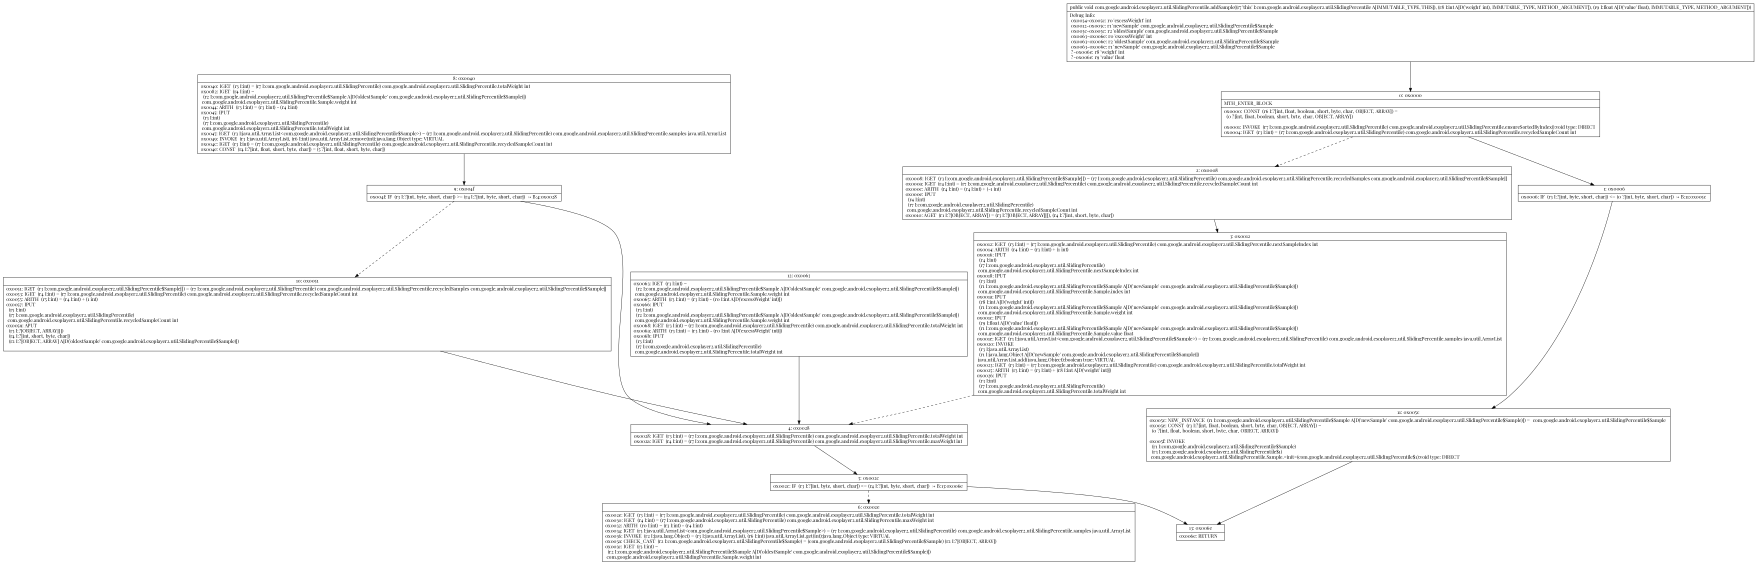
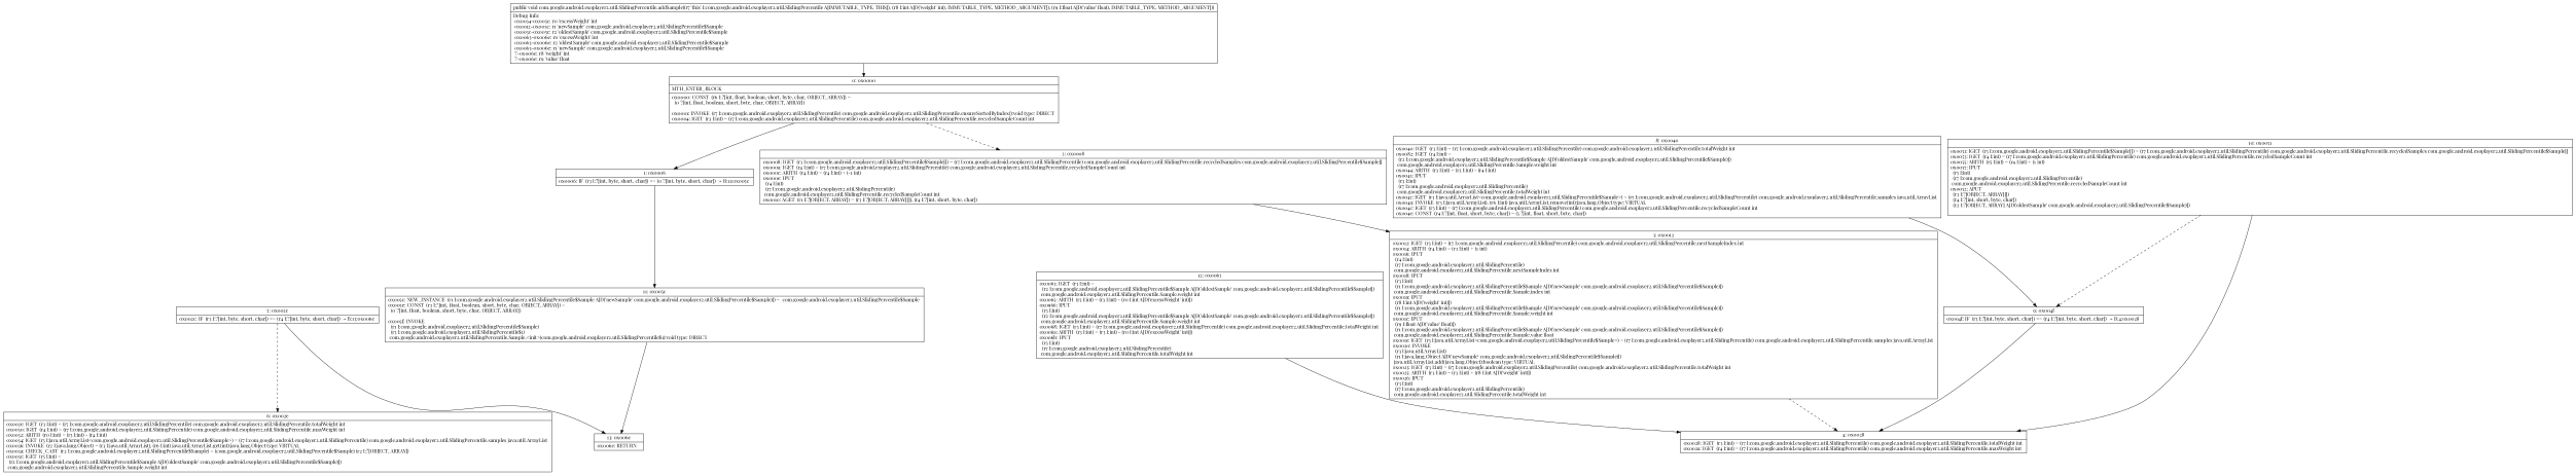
  digraph {
    fontname="Playfair Display"
    node [fontname="Playfair Display" shape=record]
    edge [fontname="Playfair Display"]
    n1 [label="{0\:\ 0x0000|MTH_ENTER_BLOCK\l|0x0000: CONST  (r6 I:?[int, float, boolean, short, byte, char, OBJECT, ARRAY]) = \l  (0 ?[int, float, boolean, short, byte, char, OBJECT, ARRAY])\l \l0x0001: INVOKE  (r7 I:com.google.android.exoplayer2.util.SlidingPercentile) com.google.android.exoplayer2.util.SlidingPercentile.ensureSortedByIndex():void type: DIRECT \l0x0004: IGET  (r3 I:int) = (r7 I:com.google.android.exoplayer2.util.SlidingPercentile) com.google.android.exoplayer2.util.SlidingPercentile.recycledSampleCount int \l}"]
    n2 [label="{1\:\ 0x0006|0x0006: IF  (r3 I:?[int, byte, short, char]) \<= (0 ?[int, byte, short, char])  \-\> B:11:0x005c \l}"]
    n3 [label="{2\:\ 0x0008|0x0008: IGET  (r3 I:com.google.android.exoplayer2.util.SlidingPercentile$Sample[]) = (r7 I:com.google.android.exoplayer2.util.SlidingPercentile) com.google.android.exoplayer2.util.SlidingPercentile.recycledSamples com.google.android.exoplayer2.util.SlidingPercentile$Sample[] \l0x000a: IGET  (r4 I:int) = (r7 I:com.google.android.exoplayer2.util.SlidingPercentile) com.google.android.exoplayer2.util.SlidingPercentile.recycledSampleCount int \l0x000c: ARITH  (r4 I:int) = (r4 I:int) + (\-1 int) \l0x000e: IPUT  \l  (r4 I:int)\l  (r7 I:com.google.android.exoplayer2.util.SlidingPercentile)\l com.google.android.exoplayer2.util.SlidingPercentile.recycledSampleCount int \l0x0010: AGET  (r1 I:?[OBJECT, ARRAY]) = (r3 I:?[OBJECT, ARRAY][]), (r4 I:?[int, short, byte, char]) \l}"]
    n4 [label="{11\:\ 0x005c|0x005c: NEW_INSTANCE  (r1 I:com.google.android.exoplayer2.util.SlidingPercentile$Sample A[D('newSample' com.google.android.exoplayer2.util.SlidingPercentile$Sample)]) =  com.google.android.exoplayer2.util.SlidingPercentile$Sample \l0x005e: CONST  (r3 I:?[int, float, boolean, short, byte, char, OBJECT, ARRAY]) = \l  (0 ?[int, float, boolean, short, byte, char, OBJECT, ARRAY])\l \l0x005f: INVOKE  \l  (r1 I:com.google.android.exoplayer2.util.SlidingPercentile$Sample)\l  (r3 I:com.google.android.exoplayer2.util.SlidingPercentile$1)\l com.google.android.exoplayer2.util.SlidingPercentile.Sample.\<init\>(com.google.android.exoplayer2.util.SlidingPercentile$1):void type: DIRECT \l}"]
    n5 [label="{3\:\ 0x0012|0x0012: IGET  (r3 I:int) = (r7 I:com.google.android.exoplayer2.util.SlidingPercentile) com.google.android.exoplayer2.util.SlidingPercentile.nextSampleIndex int \l0x0014: ARITH  (r4 I:int) = (r3 I:int) + (1 int) \l0x0016: IPUT  \l  (r4 I:int)\l  (r7 I:com.google.android.exoplayer2.util.SlidingPercentile)\l com.google.android.exoplayer2.util.SlidingPercentile.nextSampleIndex int \l0x0018: IPUT  \l  (r3 I:int)\l  (r1 I:com.google.android.exoplayer2.util.SlidingPercentile$Sample A[D('newSample' com.google.android.exoplayer2.util.SlidingPercentile$Sample)])\l com.google.android.exoplayer2.util.SlidingPercentile.Sample.index int \l0x001a: IPUT  \l  (r8 I:int A[D('weight' int)])\l  (r1 I:com.google.android.exoplayer2.util.SlidingPercentile$Sample A[D('newSample' com.google.android.exoplayer2.util.SlidingPercentile$Sample)])\l com.google.android.exoplayer2.util.SlidingPercentile.Sample.weight int \l0x001c: IPUT  \l  (r9 I:float A[D('value' float)])\l  (r1 I:com.google.android.exoplayer2.util.SlidingPercentile$Sample A[D('newSample' com.google.android.exoplayer2.util.SlidingPercentile$Sample)])\l com.google.android.exoplayer2.util.SlidingPercentile.Sample.value float \l0x001e: IGET  (r3 I:java.util.ArrayList\<com.google.android.exoplayer2.util.SlidingPercentile$Sample\>) = (r7 I:com.google.android.exoplayer2.util.SlidingPercentile) com.google.android.exoplayer2.util.SlidingPercentile.samples java.util.ArrayList \l0x0020: INVOKE  \l  (r3 I:java.util.ArrayList)\l  (r1 I:java.lang.Object A[D('newSample' com.google.android.exoplayer2.util.SlidingPercentile$Sample)])\l java.util.ArrayList.add(java.lang.Object):boolean type: VIRTUAL \l0x0023: IGET  (r3 I:int) = (r7 I:com.google.android.exoplayer2.util.SlidingPercentile) com.google.android.exoplayer2.util.SlidingPercentile.totalWeight int \l0x0025: ARITH  (r3 I:int) = (r3 I:int) + (r8 I:int A[D('weight' int)]) \l0x0026: IPUT  \l  (r3 I:int)\l  (r7 I:com.google.android.exoplayer2.util.SlidingPercentile)\l com.google.android.exoplayer2.util.SlidingPercentile.totalWeight int \l}"]
    n6 [label="{13\:\ 0x006e|0x006e: RETURN   \l}"]
    n7 [label="{4\:\ 0x0028|0x0028: IGET  (r3 I:int) = (r7 I:com.google.android.exoplayer2.util.SlidingPercentile) com.google.android.exoplayer2.util.SlidingPercentile.totalWeight int \l0x002a: IGET  (r4 I:int) = (r7 I:com.google.android.exoplayer2.util.SlidingPercentile) com.google.android.exoplayer2.util.SlidingPercentile.maxWeight int \l}"]
    n8 [label="{5\:\ 0x002c|0x002c: IF  (r3 I:?[int, byte, short, char]) \<= (r4 I:?[int, byte, short, char])  \-\> B:13:0x006e \l}"]
    n9 [label="{6\:\ 0x002e|0x002e: IGET  (r3 I:int) = (r7 I:com.google.android.exoplayer2.util.SlidingPercentile) com.google.android.exoplayer2.util.SlidingPercentile.totalWeight int \l0x0030: IGET  (r4 I:int) = (r7 I:com.google.android.exoplayer2.util.SlidingPercentile) com.google.android.exoplayer2.util.SlidingPercentile.maxWeight int \l0x0032: ARITH  (r0 I:int) = (r3 I:int) \- (r4 I:int) \l0x0034: IGET  (r3 I:java.util.ArrayList\<com.google.android.exoplayer2.util.SlidingPercentile$Sample\>) = (r7 I:com.google.android.exoplayer2.util.SlidingPercentile) com.google.android.exoplayer2.util.SlidingPercentile.samples java.util.ArrayList \l0x0036: INVOKE  (r2 I:java.lang.Object) = (r3 I:java.util.ArrayList), (r6 I:int) java.util.ArrayList.get(int):java.lang.Object type: VIRTUAL \l0x003a: CHECK_CAST  (r2 I:com.google.android.exoplayer2.util.SlidingPercentile$Sample) = (com.google.android.exoplayer2.util.SlidingPercentile$Sample) (r2 I:?[OBJECT, ARRAY]) \l0x003c: IGET  (r3 I:int) = \l  (r2 I:com.google.android.exoplayer2.util.SlidingPercentile$Sample A[D('oldestSample' com.google.android.exoplayer2.util.SlidingPercentile$Sample)])\l com.google.android.exoplayer2.util.SlidingPercentile.Sample.weight int \l}"]
    n10 [label="{8\:\ 0x0040|0x0040: IGET  (r3 I:int) = (r7 I:com.google.android.exoplayer2.util.SlidingPercentile) com.google.android.exoplayer2.util.SlidingPercentile.totalWeight int \l0x0082: IGET  (r4 I:int) = \l  (r2 I:com.google.android.exoplayer2.util.SlidingPercentile$Sample A[D('oldestSample' com.google.android.exoplayer2.util.SlidingPercentile$Sample)])\l com.google.android.exoplayer2.util.SlidingPercentile.Sample.weight int \l0x0044: ARITH  (r3 I:int) = (r3 I:int) \- (r4 I:int) \l0x0045: IPUT  \l  (r3 I:int)\l  (r7 I:com.google.android.exoplayer2.util.SlidingPercentile)\l com.google.android.exoplayer2.util.SlidingPercentile.totalWeight int \l0x0047: IGET  (r3 I:java.util.ArrayList\<com.google.android.exoplayer2.util.SlidingPercentile$Sample\>) = (r7 I:com.google.android.exoplayer2.util.SlidingPercentile) com.google.android.exoplayer2.util.SlidingPercentile.samples java.util.ArrayList \l0x0049: INVOKE  (r3 I:java.util.ArrayList), (r6 I:int) java.util.ArrayList.remove(int):java.lang.Object type: VIRTUAL \l0x004c: IGET  (r3 I:int) = (r7 I:com.google.android.exoplayer2.util.SlidingPercentile) com.google.android.exoplayer2.util.SlidingPercentile.recycledSampleCount int \l0x004e: CONST  (r4 I:?[int, float, short, byte, char]) = (5 ?[int, float, short, byte, char]) \l}"]
    n11 [label="{9\:\ 0x004f|0x004f: IF  (r3 I:?[int, byte, short, char]) \>= (r4 I:?[int, byte, short, char])  \-\> B:4:0x0028 \l}"]
    n12 [label="{12\:\ 0x0063|0x0063: IGET  (r3 I:int) = \l  (r2 I:com.google.android.exoplayer2.util.SlidingPercentile$Sample A[D('oldestSample' com.google.android.exoplayer2.util.SlidingPercentile$Sample)])\l com.google.android.exoplayer2.util.SlidingPercentile.Sample.weight int \l0x0065: ARITH  (r3 I:int) = (r3 I:int) \- (r0 I:int A[D('excessWeight' int)]) \l0x0966: IPUT  \l  (r3 I:int)\l  (r2 I:com.google.android.exoplayer2.util.SlidingPercentile$Sample A[D('oldestSample' com.google.android.exoplayer2.util.SlidingPercentile$Sample)])\l com.google.android.exoplayer2.util.SlidingPercentile.Sample.weight int \l0x0068: IGET  (r3 I:int) = (r7 I:com.google.android.exoplayer2.util.SlidingPercentile) com.google.android.exoplayer2.util.SlidingPercentile.totalWeight int \l0x006a: ARITH  (r3 I:int) = (r3 I:int) \- (r0 I:int A[D('excessWeight' int)]) \l0x006b: IPUT  \l  (r3 I:int)\l  (r7 I:com.google.android.exoplayer2.util.SlidingPercentile)\l com.google.android.exoplayer2.util.SlidingPercentile.totalWeight int \l}"]
-   n13 [label="{10\:\ 0x0051|0x0051: IGET  (r3 I:com.google.android.exoplayer2.util.SlidingPercentile$Sample[]) = (r7 I:com.google.android.exoplayer2.util.SlidingPercentile) com.google.android.exoplayer2.util.SlidingPercentile.recycledSamples com.google.android.exoplayer2.util.SlidingPercentile$Sample[] \l0x0053: IGET  (r4 I:int) = (r7 I:com.google.android.exoplayer2.util.SlidingPercentile) com.google.android.exoplayer2.util.SlidingPercentile.recycledSampleCount int \l0x0055: ARITH  (r5 I:int) = (r4 I:int) + (1 int) \l0x0057: IPUT  \l  (r5 I:int)\l  (r7 I:com.google.android.exoplayer2.util.SlidingPercentile)\l com.google.android.exoplayer2.util.SlidingPercentile.recycledSampleCount int \l0x0059: APUT  \l  (r3 I:?[OBJECT, ARRAY][])\l  (r4 I:?[int, short, byte, char])\l  (r2 I:?[OBJECT, ARRAY] A[D('oldestSample' com.google.android.exoplayer2.util.SlidingPercentile$Sample)])\l \l}"]
+   n13 [label="{10\:\ 0x0051|0x0051: IGET  (r3 I:com.google.android.exoplayer2.util.SlidingPercentile$Sample[]) = (r7 I:com.google.android.exoplayer2.util.SlidingPercentile) com.google.android.exoplayer2.util.SlidingPercentile.recycledSamples com.google.android.exoplayer2.util.SlidingPercentile$Sample[] \l0x0053: IGET  (r4 I:int) = (r7 I:com.google.android.exoplayer2.util.SlidingPercentile) com.google.android.exoplayer2.util.SlidingPercentile.recycledSampleCount int \l0x0055: ARITH  (r5 I:int) = (r4 I:int) + (1 int) \l0x0057: IPUT  \l  (r5 I:int)\l  (r7 I:com.google.android.exoplayer2.util.SlidingPercentile)\l com.google.android.exoplayer2.util.SlidingPercentile.recycledSampleCount int \l0x0052: APUT  \l  (r3 I:?[OBJECT, ARRAY][])\l  (r4 I:?[int, short, byte, char])\l  (r2 I:?[OBJECT, ARRAY] A[D('oldestSample' com.google.android.exoplayer2.util.SlidingPercentile$Sample)])\l \l}"]
    n14 [label="{public void com.google.android.exoplayer2.util.SlidingPercentile.addSample((r7 'this' I:com.google.android.exoplayer2.util.SlidingPercentile A[IMMUTABLE_TYPE, THIS]), (r8 I:int A[D('weight' int), IMMUTABLE_TYPE, METHOD_ARGUMENT]), (r9 I:float A[D('value' float), IMMUTABLE_TYPE, METHOD_ARGUMENT]))  | Debug Info:\l  0x0034\-0x005c: r0 'excessWeight' int\l  0x0012\-0x005c: r1 'newSample' com.google.android.exoplayer2.util.SlidingPercentile$Sample\l  0x003c\-0x005c: r2 'oldestSample' com.google.android.exoplayer2.util.SlidingPercentile$Sample\l  0x0063\-0x006e: r0 'excessWeight' int\l  0x0063\-0x006e: r2 'oldestSample' com.google.android.exoplayer2.util.SlidingPercentile$Sample\l  0x0063\-0x006e: r1 'newSample' com.google.android.exoplayer2.util.SlidingPercentile$Sample\l  ?\-0x006e: r8 'weight' int\l  ?\-0x006e: r9 'value' float\l}"]
    n1 -> n2
    n1 -> n3 [style=dashed]
    n2 -> n4
    n3 -> n5
    n4 -> n6
    n5 -> n7 [style=dashed]
-   n7 -> n8
    n8 -> n6
    n8 -> n9 [style=dashed]
    n10 -> n11
    n11 -> n7
-   n11 -> n13 [style=dashed]
+   n13 -> n11 [style=dashed]
    n12 -> n7
    n13 -> n7
    n14 -> n1
  }
